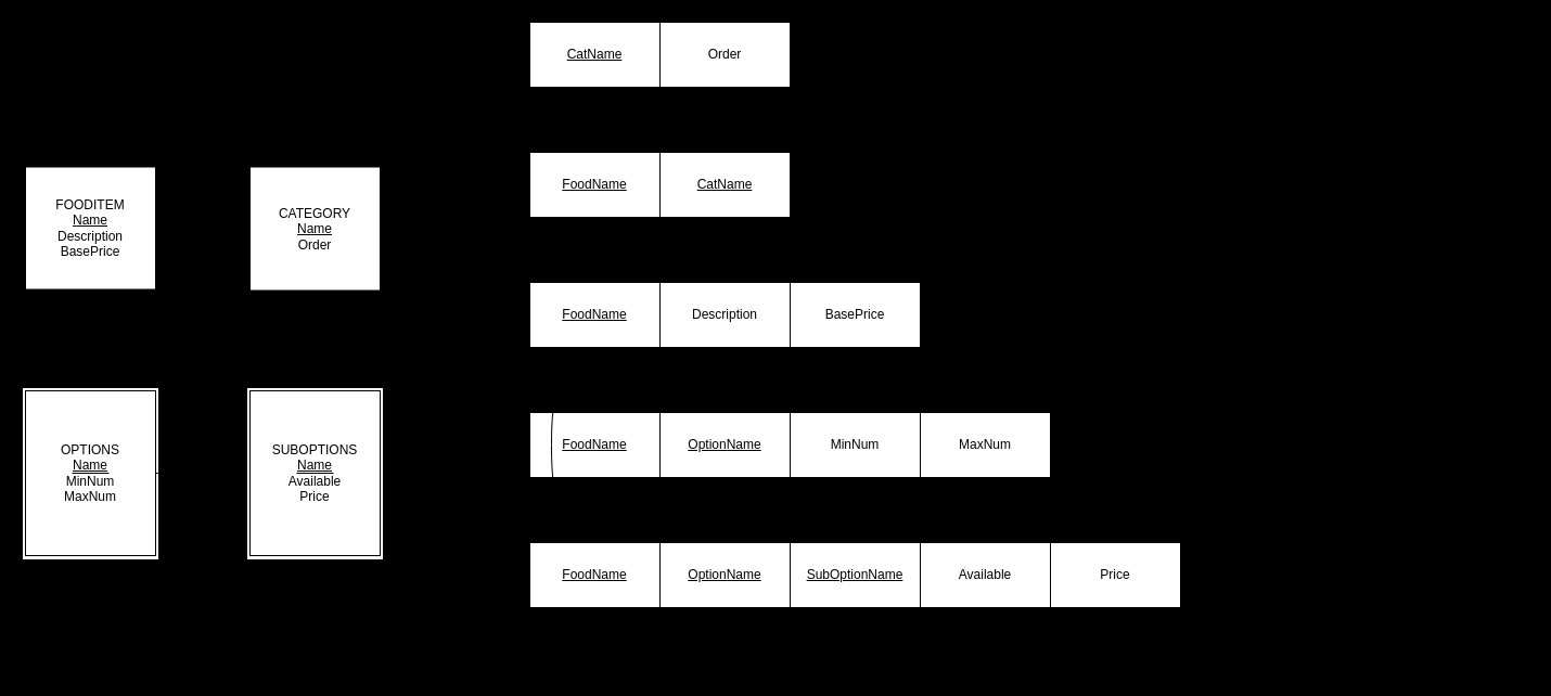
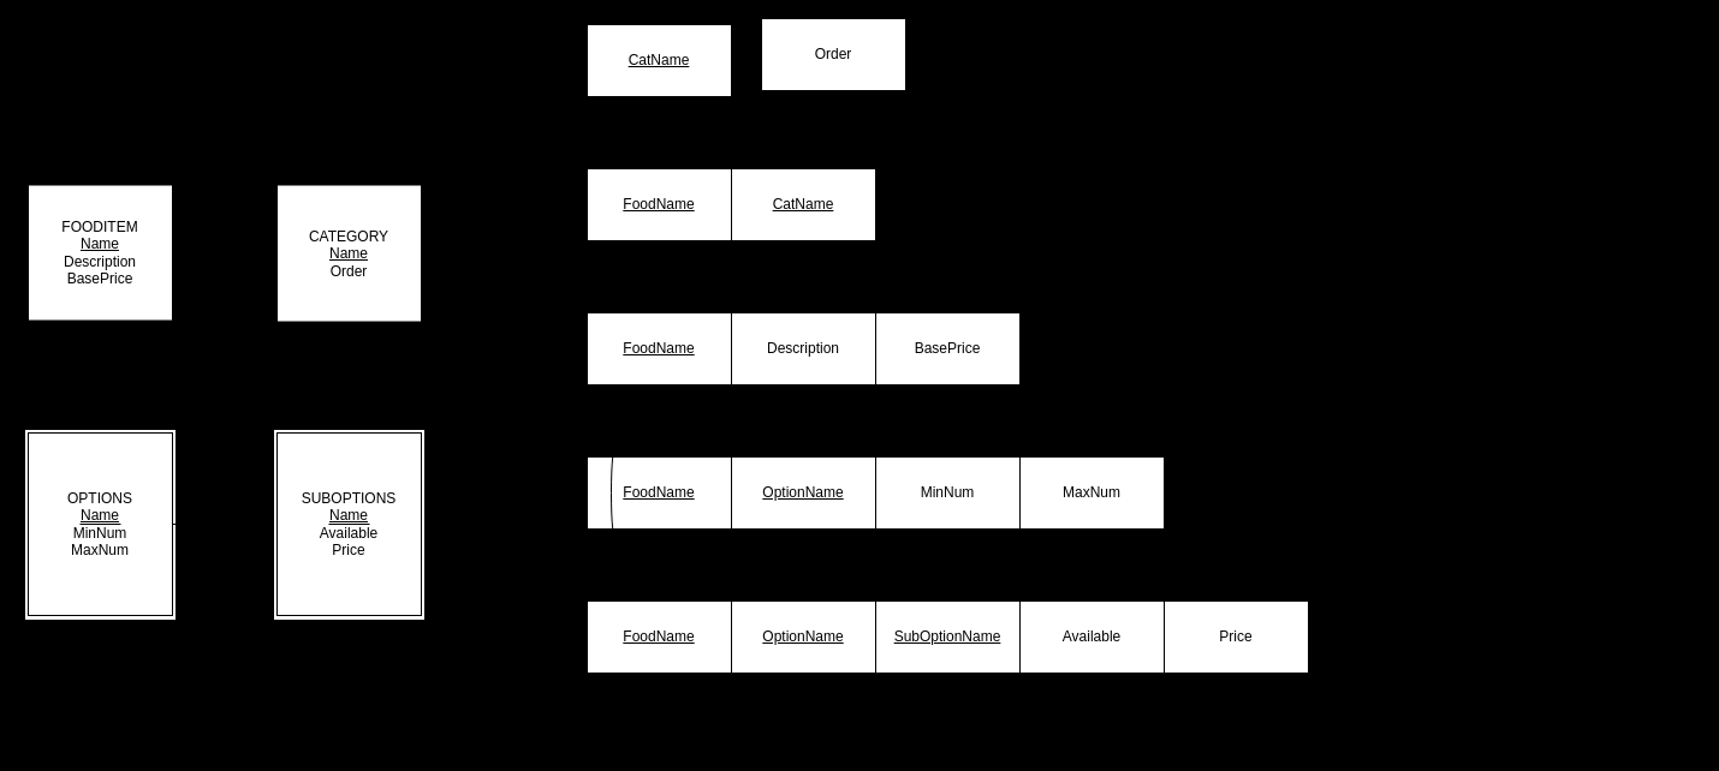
  <mxCell id="0" />
  <mxCell id="1" parent="0" />
  <mxCell id="2" style="edgeStyle=orthogonalEdgeStyle;rounded=0;orthogonalLoop=1;jettySize=auto;html=1;entryX=0.5;entryY=0;entryDx=0;entryDy=0;startArrow=ERmandOne;startFill=0;endArrow=ERzeroToMany;endFill=0;dashed=1;" parent="1" source="4" target="7" edge="1"><mxGeometry relative="1" as="geometry" /></mxCell>
  <mxCell id="3" style="edgeStyle=orthogonalEdgeStyle;rounded=0;orthogonalLoop=1;jettySize=auto;html=1;startArrow=ERoneToMany;startFill=0;endArrow=ERoneToMany;endFill=0;" parent="1" source="4" target="14" edge="1"><mxGeometry relative="1" as="geometry" /></mxCell>
  <mxCell id="4" value="FOODITEM&lt;br&gt;&lt;u&gt;Name&lt;/u&gt;&lt;br&gt;Description&lt;br&gt;BasePrice" style="rounded=0;whiteSpace=wrap;html=1;" parent="1" vertex="1"><mxGeometry x="23" y="153.5" width="120" height="113" as="geometry" /></mxCell>
  <mxCell id="5" value="" style="group" parent="1" vertex="1" connectable="0"><mxGeometry x="20" y="357" width="126" height="159" as="geometry" /></mxCell>
  <mxCell id="6" value="" style="rounded=0;whiteSpace=wrap;html=1;strokeColor=default;strokeWidth=1;" parent="5" vertex="1"><mxGeometry width="126" height="159" as="geometry" /></mxCell>
  <mxCell id="7" value="OPTIONS&lt;br&gt;&lt;u&gt;Name&lt;br&gt;&lt;/u&gt;MinNum&lt;br&gt;MaxNum" style="rounded=0;whiteSpace=wrap;html=1;strokeColor=default;perimeterSpacing=0;strokeWidth=1;" parent="5" vertex="1"><mxGeometry x="3" y="3" width="120" height="152" as="geometry" /></mxCell>
  <mxCell id="8" value="" style="endArrow=none;html=1;rounded=0;" parent="5" edge="1"><mxGeometry width="50" height="50" relative="1" as="geometry"><mxPoint x="46" y="79" as="sourcePoint" /><mxPoint x="80" y="79" as="targetPoint" /></mxGeometry></mxCell>
  <mxCell id="9" value="" style="group" parent="1" vertex="1" connectable="0"><mxGeometry x="227" y="357" width="126" height="159" as="geometry" /></mxCell>
  <mxCell id="10" value="" style="rounded=0;whiteSpace=wrap;html=1;strokeColor=default;strokeWidth=1;" parent="9" vertex="1"><mxGeometry width="126" height="159" as="geometry" /></mxCell>
  <mxCell id="11" value="SUBOPTIONS&lt;br&gt;&lt;u&gt;Name&lt;/u&gt;&lt;br&gt;Available&lt;br&gt;Price" style="rounded=0;whiteSpace=wrap;html=1;strokeColor=default;perimeterSpacing=0;strokeWidth=1;" parent="9" vertex="1"><mxGeometry x="3" y="3" width="120" height="152" as="geometry" /></mxCell>
  <mxCell id="12" value="" style="endArrow=none;html=1;rounded=0;" parent="9" edge="1"><mxGeometry width="50" height="50" relative="1" as="geometry"><mxPoint x="46" y="79" as="sourcePoint" /><mxPoint x="80" y="79" as="targetPoint" /></mxGeometry></mxCell>
  <mxCell id="13" style="edgeStyle=orthogonalEdgeStyle;rounded=0;orthogonalLoop=1;jettySize=auto;html=1;entryX=0;entryY=0.5;entryDx=0;entryDy=0;startArrow=ERmandOne;startFill=0;endArrow=ERzeroToMany;endFill=0;" parent="1" source="7" target="10" edge="1"><mxGeometry relative="1" as="geometry" /></mxCell>
  <mxCell id="14" value="CATEGORY&lt;br&gt;&lt;u&gt;Name&lt;br&gt;&lt;/u&gt;Order" style="rounded=0;whiteSpace=wrap;html=1;strokeColor=default;strokeWidth=1;" parent="1" vertex="1"><mxGeometry x="230" y="153.5" width="120" height="114" as="geometry" /></mxCell>
  <mxCell id="15" value="&lt;u&gt;CatName&lt;/u&gt;" style="rounded=0;whiteSpace=wrap;html=1;strokeColor=default;strokeWidth=1;" parent="1" vertex="1"><mxGeometry x="488" y="20" width="120" height="60" as="geometry" /></mxCell>
- <mxCell id="16" value="Order" style="rounded=0;whiteSpace=wrap;html=1;strokeColor=default;strokeWidth=1;" parent="1" vertex="1"><mxGeometry x="608" y="20" width="120" height="60" as="geometry" /></mxCell>
+ <mxCell id="16" value="Order" style="rounded=0;whiteSpace=wrap;html=1;strokeColor=default;strokeWidth=1;" parent="1" vertex="1"><mxGeometry x="633" y="15" width="120" height="60" as="geometry" /></mxCell>
  <mxCell id="17" value="Category" style="text;html=1;strokeColor=none;fillColor=none;align=center;verticalAlign=middle;whiteSpace=wrap;rounded=0;" parent="1" vertex="1"><mxGeometry x="428" y="35" width="60" height="30" as="geometry" /></mxCell>
  <mxCell id="18" value="&lt;u&gt;FoodName&lt;/u&gt;" style="rounded=0;whiteSpace=wrap;html=1;strokeColor=default;strokeWidth=1;" parent="1" vertex="1"><mxGeometry x="488" y="260" width="120" height="60" as="geometry" /></mxCell>
  <mxCell id="19" value="Description" style="rounded=0;whiteSpace=wrap;html=1;strokeColor=default;strokeWidth=1;" parent="1" vertex="1"><mxGeometry x="608" y="260" width="120" height="60" as="geometry" /></mxCell>
  <mxCell id="20" value="BasePrice" style="rounded=0;whiteSpace=wrap;html=1;strokeColor=default;strokeWidth=1;" parent="1" vertex="1"><mxGeometry x="728" y="260" width="120" height="60" as="geometry" /></mxCell>
  <mxCell id="21" value="FoodItem" style="text;html=1;strokeColor=none;fillColor=none;align=center;verticalAlign=middle;whiteSpace=wrap;rounded=0;" parent="1" vertex="1"><mxGeometry x="428" y="275" width="60" height="30" as="geometry" /></mxCell>
  <mxCell id="22" value="&lt;u&gt;OptionName&lt;/u&gt;" style="rounded=0;whiteSpace=wrap;html=1;strokeColor=default;strokeWidth=1;" parent="1" vertex="1"><mxGeometry x="608" y="380" width="120" height="60" as="geometry" /></mxCell>
  <mxCell id="23" value="MinNum" style="rounded=0;whiteSpace=wrap;html=1;strokeColor=default;strokeWidth=1;" parent="1" vertex="1"><mxGeometry x="728" y="380" width="120" height="60" as="geometry" /></mxCell>
  <mxCell id="24" value="MaxNum" style="rounded=0;whiteSpace=wrap;html=1;strokeColor=default;strokeWidth=1;" parent="1" vertex="1"><mxGeometry x="848" y="380" width="120" height="60" as="geometry" /></mxCell>
  <mxCell id="25" value="Options" style="text;html=1;strokeColor=none;fillColor=none;align=center;verticalAlign=middle;whiteSpace=wrap;rounded=0;" parent="1" vertex="1"><mxGeometry x="428" y="395" width="60" height="30" as="geometry" /></mxCell>
  <mxCell id="26" value="SubOptions" style="text;html=1;strokeColor=none;fillColor=none;align=center;verticalAlign=middle;whiteSpace=wrap;rounded=0;" parent="1" vertex="1"><mxGeometry x="418" y="515" width="60" height="30" as="geometry" /></mxCell>
  <mxCell id="27" value="&lt;u&gt;SubOptionName&lt;/u&gt;" style="rounded=0;whiteSpace=wrap;html=1;strokeColor=default;strokeWidth=1;" parent="1" vertex="1"><mxGeometry x="728" y="500" width="120" height="60" as="geometry" /></mxCell>
  <mxCell id="28" value="Available" style="rounded=0;whiteSpace=wrap;html=1;strokeColor=default;strokeWidth=1;" parent="1" vertex="1"><mxGeometry x="848" y="500" width="120" height="60" as="geometry" /></mxCell>
  <mxCell id="29" value="Price" style="rounded=0;whiteSpace=wrap;html=1;strokeColor=default;strokeWidth=1;" parent="1" vertex="1"><mxGeometry x="968" y="500" width="120" height="60" as="geometry" /></mxCell>
  <mxCell id="30" style="edgeStyle=orthogonalEdgeStyle;rounded=0;orthogonalLoop=1;jettySize=auto;html=1;startArrow=none;startFill=0;endArrow=classic;endFill=1;" parent="1" source="31" target="18" edge="1"><mxGeometry relative="1" as="geometry" /></mxCell>
  <mxCell id="31" value="&lt;u&gt;FoodName&lt;/u&gt;" style="rounded=0;whiteSpace=wrap;html=1;strokeColor=default;strokeWidth=1;" parent="1" vertex="1"><mxGeometry x="488" y="140" width="120" height="60" as="geometry" /></mxCell>
  <mxCell id="32" value="RenderFoodItem" style="text;html=1;strokeColor=none;fillColor=none;align=center;verticalAlign=middle;whiteSpace=wrap;rounded=0;" parent="1" vertex="1"><mxGeometry x="388" y="155" width="100" height="30" as="geometry" /></mxCell>
  <mxCell id="33" style="edgeStyle=orthogonalEdgeStyle;rounded=0;orthogonalLoop=1;jettySize=auto;html=1;entryX=0.5;entryY=1;entryDx=0;entryDy=0;startArrow=none;startFill=0;endArrow=classic;endFill=1;" parent="1" source="34" target="15" edge="1"><mxGeometry relative="1" as="geometry" /></mxCell>
  <mxCell id="34" value="&lt;u&gt;CatName&lt;/u&gt;" style="rounded=0;whiteSpace=wrap;html=1;strokeColor=default;strokeWidth=1;" parent="1" vertex="1"><mxGeometry x="608" y="140" width="120" height="60" as="geometry" /></mxCell>
  <mxCell id="35" style="edgeStyle=orthogonalEdgeStyle;rounded=0;orthogonalLoop=1;jettySize=auto;html=1;entryX=0.5;entryY=1;entryDx=0;entryDy=0;startArrow=none;startFill=0;endArrow=classic;endFill=1;" parent="1" source="36" target="18" edge="1"><mxGeometry relative="1" as="geometry" /></mxCell>
  <mxCell id="36" value="&lt;u&gt;FoodName&lt;/u&gt;" style="rounded=0;whiteSpace=wrap;html=1;strokeColor=default;strokeWidth=1;" parent="1" vertex="1"><mxGeometry x="488" y="380" width="120" height="60" as="geometry" /></mxCell>
  <mxCell id="37" style="edgeStyle=orthogonalEdgeStyle;rounded=0;orthogonalLoop=1;jettySize=auto;html=1;entryX=0.5;entryY=1;entryDx=0;entryDy=0;startArrow=none;startFill=0;endArrow=classic;endFill=1;" parent="1" source="38" target="22" edge="1"><mxGeometry relative="1" as="geometry" /></mxCell>
  <mxCell id="38" value="&lt;u&gt;OptionName&lt;/u&gt;" style="rounded=0;whiteSpace=wrap;html=1;strokeColor=default;strokeWidth=1;" parent="1" vertex="1"><mxGeometry x="608" y="500" width="120" height="60" as="geometry" /></mxCell>
  <mxCell id="39" style="edgeStyle=orthogonalEdgeStyle;rounded=0;orthogonalLoop=1;jettySize=auto;html=1;entryX=0.25;entryY=1;entryDx=0;entryDy=0;startArrow=none;startFill=0;endArrow=classic;endFill=1;exitX=0.25;exitY=0;exitDx=0;exitDy=0;jumpStyle=none;jumpSize=8;curved=1;" parent="1" source="40" target="18" edge="1"><mxGeometry relative="1" as="geometry"><Array as="points"><mxPoint x="518" y="450" /><mxPoint x="508" y="450" /><mxPoint x="508" y="370" /><mxPoint x="518" y="370" /></Array></mxGeometry></mxCell>
  <mxCell id="40" value="&lt;u&gt;FoodName&lt;/u&gt;" style="rounded=0;whiteSpace=wrap;html=1;strokeColor=default;strokeWidth=1;" parent="1" vertex="1"><mxGeometry x="488" y="500" width="120" height="60" as="geometry" /></mxCell>
  <mxCell id="41" value="Recommended, 1&lt;br&gt;Appetiser, 2&lt;br&gt;Main, 3&lt;br&gt;Dessert, 4&lt;br&gt;Drinks, 5" style="text;html=1;strokeColor=none;fillColor=none;align=left;verticalAlign=top;whiteSpace=wrap;rounded=0;" parent="1" vertex="1"><mxGeometry x="888" y="20" width="200" height="120" as="geometry" /></mxCell>
  <mxCell id="42" value="McSpicy, Recommended&lt;br&gt;Chocolate, Main&lt;br&gt;McFlurry, Dessert&lt;br&gt;Coke, Drink" style="text;html=1;strokeColor=none;fillColor=none;align=left;verticalAlign=top;whiteSpace=wrap;rounded=0;" parent="1" vertex="1"><mxGeometry x="888" y="140" width="200" height="120" as="geometry" /></mxCell>
  <mxCell id="43" value="McSpicy, &lt;i&gt;description&lt;/i&gt;, 7.10&lt;br&gt;McFlurry,&amp;nbsp;&lt;i&gt;description&lt;/i&gt;, 3.00&lt;br&gt;Coke, &lt;i&gt;description&lt;/i&gt;, 2.50" style="text;html=1;strokeColor=none;fillColor=none;align=left;verticalAlign=top;whiteSpace=wrap;rounded=0;" parent="1" vertex="1"><mxGeometry x="888" y="260" width="200" height="60" as="geometry" /></mxCell>
  <mxCell id="44" value="McSpicy, Sides, 1, 1&lt;br&gt;McSpicy, Drink, 1, 1&lt;br&gt;McFlurry, Topping, 0, 3" style="text;html=1;strokeColor=none;fillColor=none;align=left;verticalAlign=top;whiteSpace=wrap;rounded=0;" parent="1" vertex="1"><mxGeometry x="1018" y="380" width="200" height="120" as="geometry" /></mxCell>
  <mxCell id="45" value="McSpicy, Sides, Large Fries, true, 0.80&lt;br&gt;McSpicy, Sides, Small Fries, true, 0.00&lt;br&gt;McSpicy, Drink, LargeCoke, true, 0.50&lt;br&gt;McSpicy, Drink, SmallCoke, true, 0.00&lt;br&gt;McFlurry, Topping, Chocolate Syrup, false, 0.00&lt;br&gt;McFlurry, Topping, Strawberry Syrup, true, 0.00&lt;br&gt;McFlurry, Topping, Rainbow Sprinkles, true, 0.00" style="text;html=1;strokeColor=none;fillColor=none;align=left;verticalAlign=top;whiteSpace=wrap;rounded=0;" parent="1" vertex="1"><mxGeometry x="1128" y="500" width="280" height="120" as="geometry" /></mxCell>
